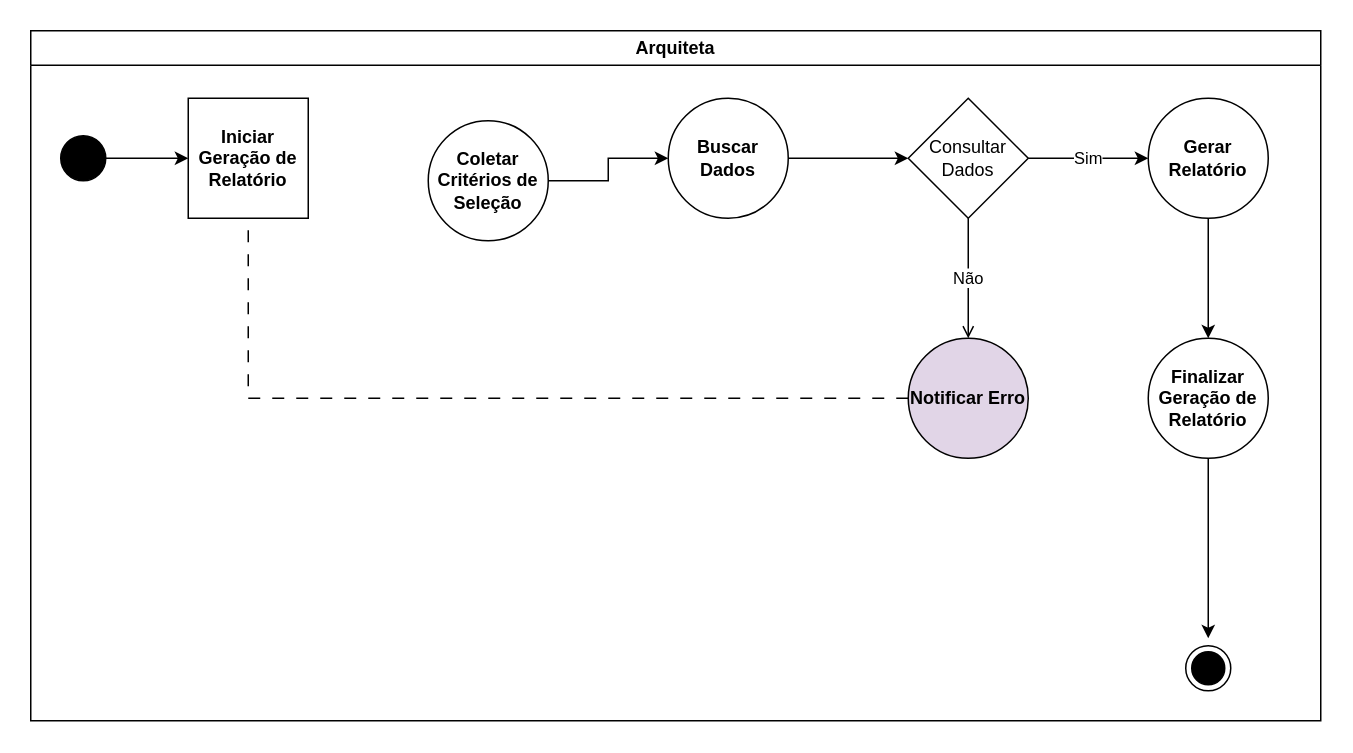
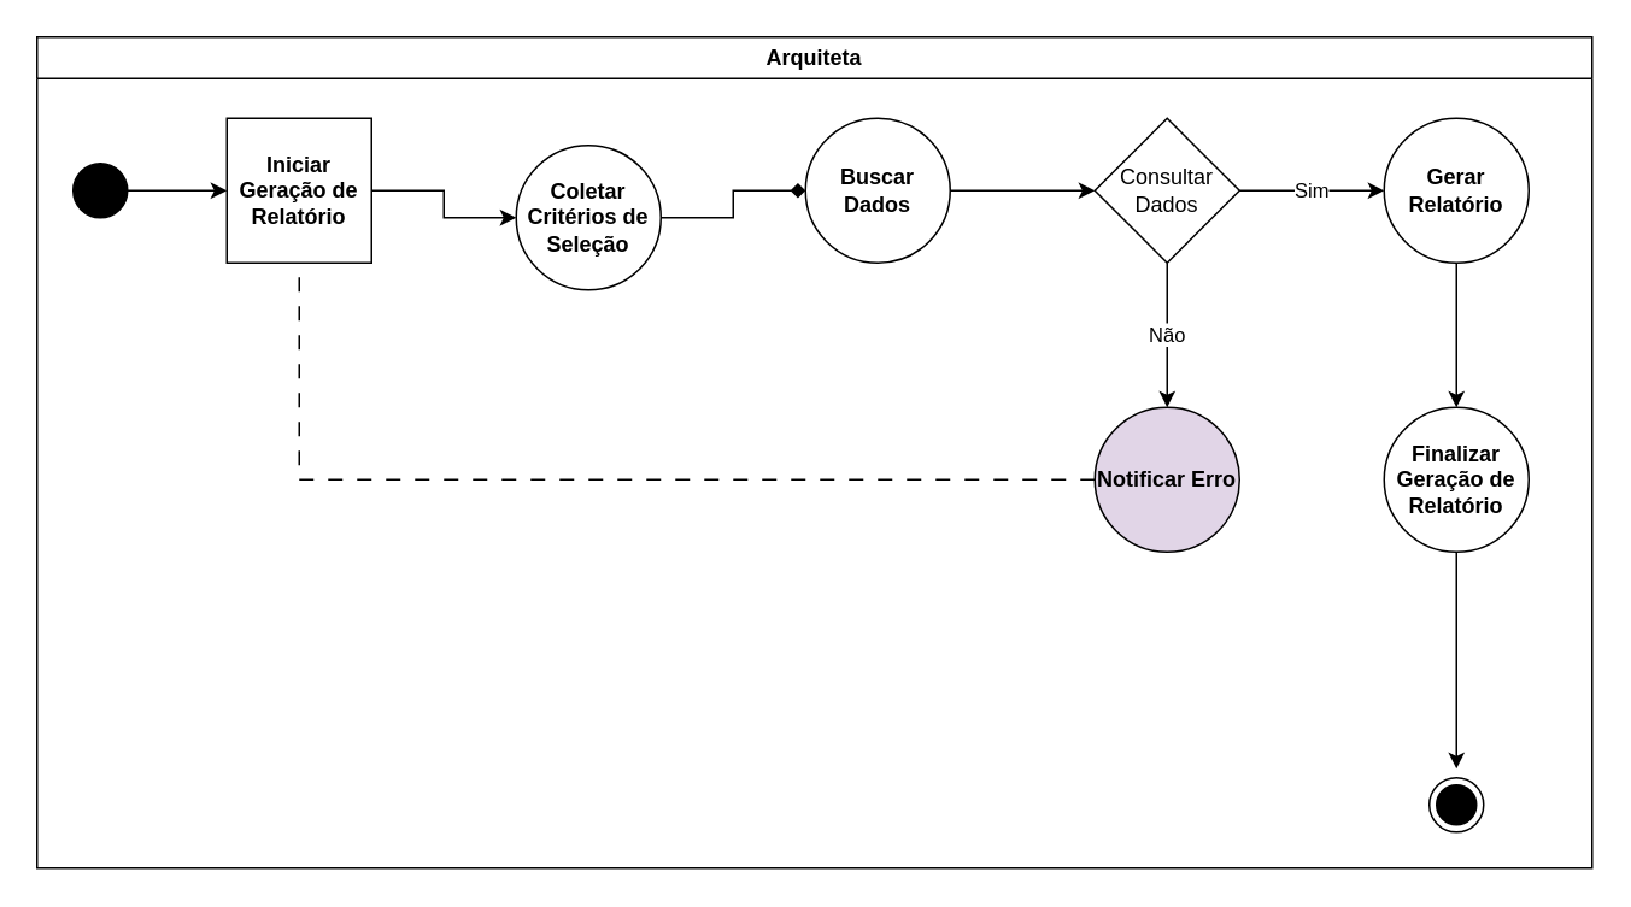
  <mxCell id="0" />
  <mxCell id="1" parent="0" />
  <mxCell id="2" value="Arquiteta" style="swimlane;whiteSpace=wrap;html=1;" parent="1" vertex="1"><mxGeometry x="20" y="20" width="860" height="460" as="geometry" /></mxCell>
  <mxCell id="3" value="" style="edgeStyle=orthogonalEdgeStyle;rounded=0;orthogonalLoop=1;jettySize=auto;html=1;" parent="2" source="4" target="6" edge="1"><mxGeometry relative="1" as="geometry" /></mxCell>
  <mxCell id="4" value="" style="ellipse;fillColor=strokeColor;html=1;" parent="2" vertex="1"><mxGeometry x="20" y="70" width="30" height="30" as="geometry" /></mxCell>
+ <mxCell id="5" value="" style="edgeStyle=orthogonalEdgeStyle;rounded=0;orthogonalLoop=1;jettySize=auto;html=1;" parent="2" source="6" target="8" edge="1"><mxGeometry relative="1" as="geometry" /></mxCell>
  <mxCell id="6" value="&lt;strong&gt;Iniciar Geração de Relatório&lt;/strong&gt;" style="whiteSpace=wrap;html=1;rounded=0;" parent="2" vertex="1"><mxGeometry x="105" y="45" width="80" height="80" as="geometry" /></mxCell>
- <mxCell id="7" value="" style="edgeStyle=orthogonalEdgeStyle;rounded=0;orthogonalLoop=1;jettySize=auto;html=1;" parent="2" source="8" target="10" edge="1"><mxGeometry relative="1" as="geometry" /></mxCell>
+ <mxCell id="7" value="" style="edgeStyle=orthogonalEdgeStyle;rounded=0;orthogonalLoop=1;jettySize=auto;html=1;endArrow=diamond;" parent="2" source="8" target="10" edge="1"><mxGeometry relative="1" as="geometry" /></mxCell>
  <mxCell id="8" value="&lt;strong&gt;Coletar Critérios de Seleção&lt;/strong&gt;" style="ellipse;whiteSpace=wrap;html=1;" parent="2" vertex="1"><mxGeometry x="265" y="60" width="80" height="80" as="geometry" /></mxCell>
  <mxCell id="9" value="" style="edgeStyle=orthogonalEdgeStyle;rounded=0;orthogonalLoop=1;jettySize=auto;html=1;" parent="2" source="10" target="13" edge="1"><mxGeometry relative="1" as="geometry" /></mxCell>
  <mxCell id="10" value="&lt;strong&gt;Buscar Dados&lt;/strong&gt;" style="ellipse;whiteSpace=wrap;html=1;" parent="2" vertex="1"><mxGeometry x="425" y="45" width="80" height="80" as="geometry" /></mxCell>
  <mxCell id="11" value="Sim" style="edgeStyle=orthogonalEdgeStyle;rounded=0;orthogonalLoop=1;jettySize=auto;html=1;" parent="2" source="13" target="15" edge="1"><mxGeometry relative="1" as="geometry" /></mxCell>
- <mxCell id="12" value="Não" style="edgeStyle=orthogonalEdgeStyle;rounded=0;orthogonalLoop=1;jettySize=auto;html=1;endArrow=open;" parent="2" source="13" target="17" edge="1"><mxGeometry relative="1" as="geometry" /></mxCell>
+ <mxCell id="12" value="Não" style="edgeStyle=orthogonalEdgeStyle;rounded=0;orthogonalLoop=1;jettySize=auto;html=1;" parent="2" source="13" target="17" edge="1"><mxGeometry relative="1" as="geometry" /></mxCell>
  <mxCell id="13" value="Consultar Dados" style="rhombus;whiteSpace=wrap;html=1;" parent="2" vertex="1"><mxGeometry x="585" y="45" width="80" height="80" as="geometry" /></mxCell>
  <mxCell id="14" value="" style="edgeStyle=orthogonalEdgeStyle;rounded=0;orthogonalLoop=1;jettySize=auto;html=1;" parent="2" source="15" target="19" edge="1"><mxGeometry relative="1" as="geometry" /></mxCell>
  <mxCell id="15" value="&lt;strong&gt;Gerar Relatório&lt;/strong&gt;" style="ellipse;whiteSpace=wrap;html=1;" parent="2" vertex="1"><mxGeometry x="745" y="45" width="80" height="80" as="geometry" /></mxCell>
  <mxCell id="16" style="edgeStyle=orthogonalEdgeStyle;rounded=0;orthogonalLoop=1;jettySize=auto;html=1;entryX=0.5;entryY=1;entryDx=0;entryDy=0;dashed=1;dashPattern=8 8;endArrow=none;" parent="2" source="17" target="6" edge="1"><mxGeometry relative="1" as="geometry"><mxPoint x="140" y="130" as="targetPoint" /></mxGeometry></mxCell>
  <mxCell id="17" value="&lt;strong&gt;Notificar Erro&lt;/strong&gt;" style="ellipse;whiteSpace=wrap;html=1;fillColor=#e1d5e7;" parent="2" vertex="1"><mxGeometry x="585" y="205" width="80" height="80" as="geometry" /></mxCell>
  <mxCell id="18" value="" style="edgeStyle=orthogonalEdgeStyle;rounded=0;orthogonalLoop=1;jettySize=auto;html=1;" parent="2" source="19" edge="1"><mxGeometry relative="1" as="geometry"><mxPoint x="785" y="405" as="targetPoint" /></mxGeometry></mxCell>
  <mxCell id="19" value="&lt;strong&gt;Finalizar Geração de Relatório&lt;/strong&gt;" style="ellipse;whiteSpace=wrap;html=1;" parent="2" vertex="1"><mxGeometry x="745" y="205" width="80" height="80" as="geometry" /></mxCell>
  <mxCell id="20" value="" style="ellipse;html=1;shape=endState;fillColor=strokeColor;" parent="2" vertex="1"><mxGeometry x="770" y="410" width="30" height="30" as="geometry" /></mxCell>
